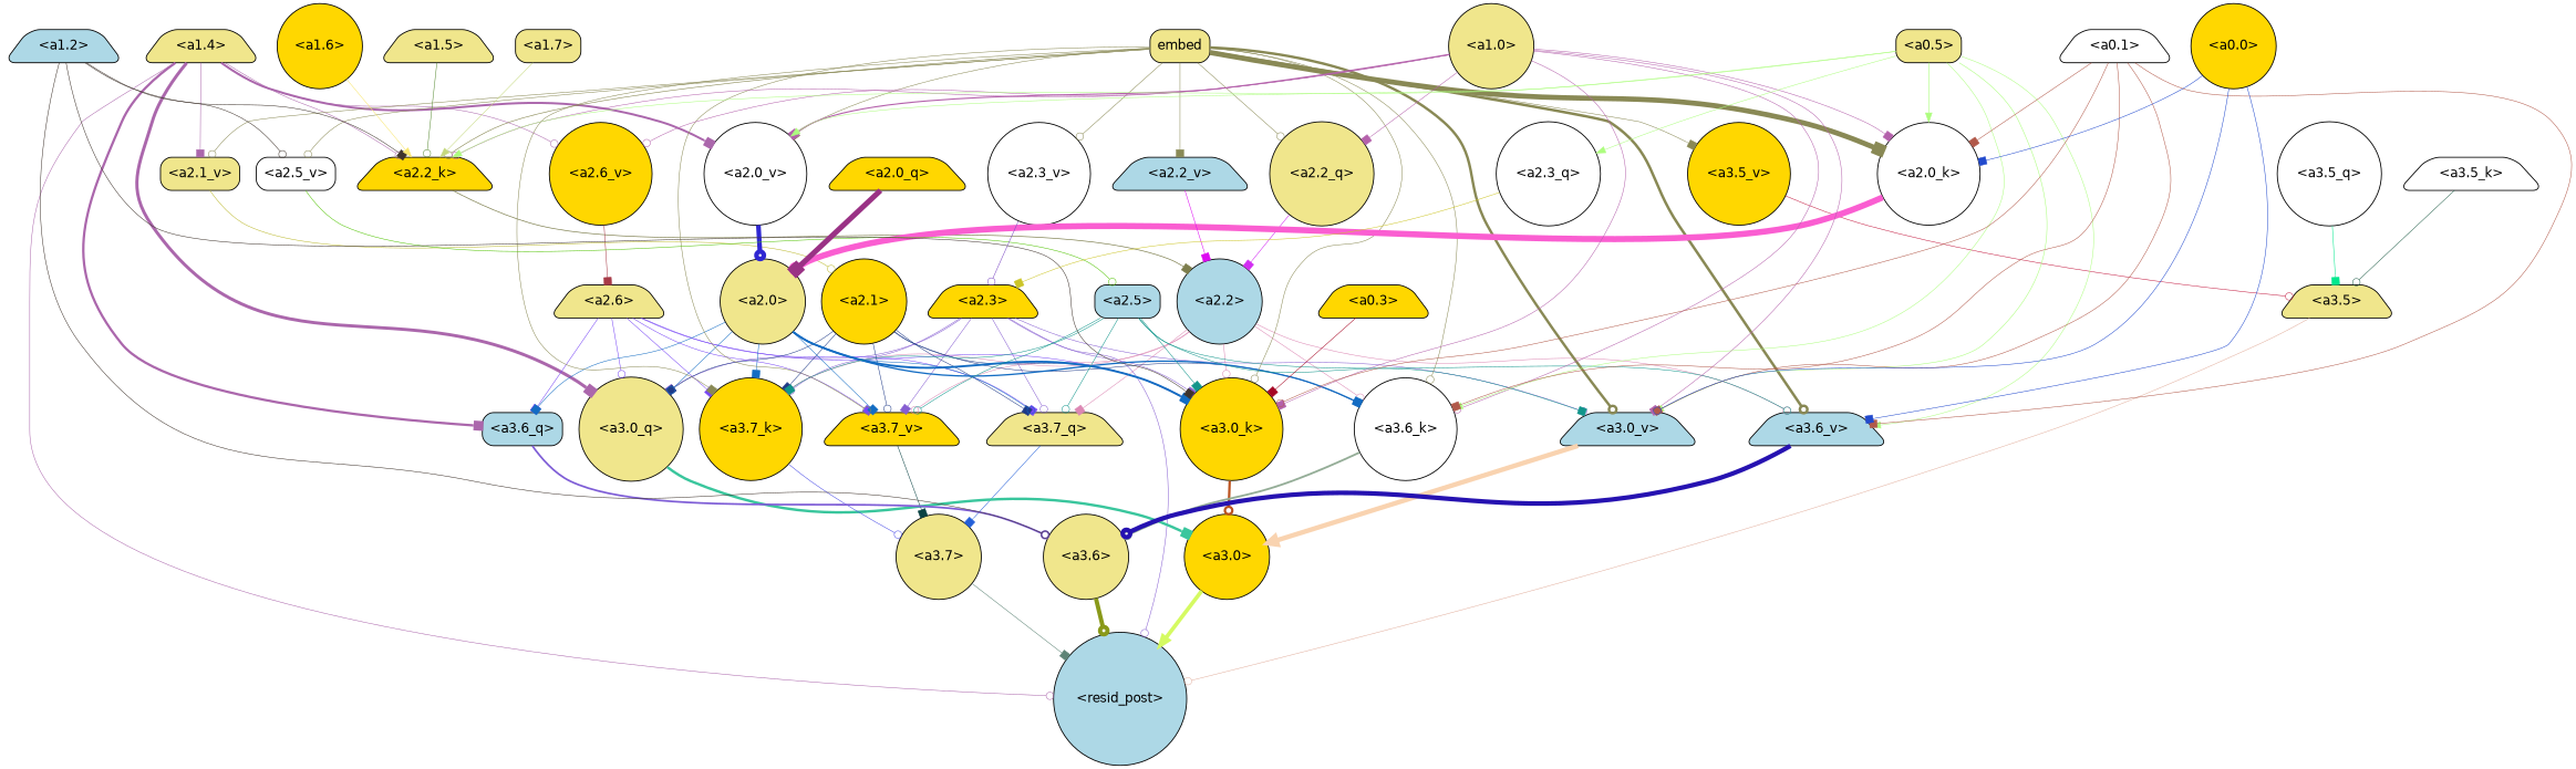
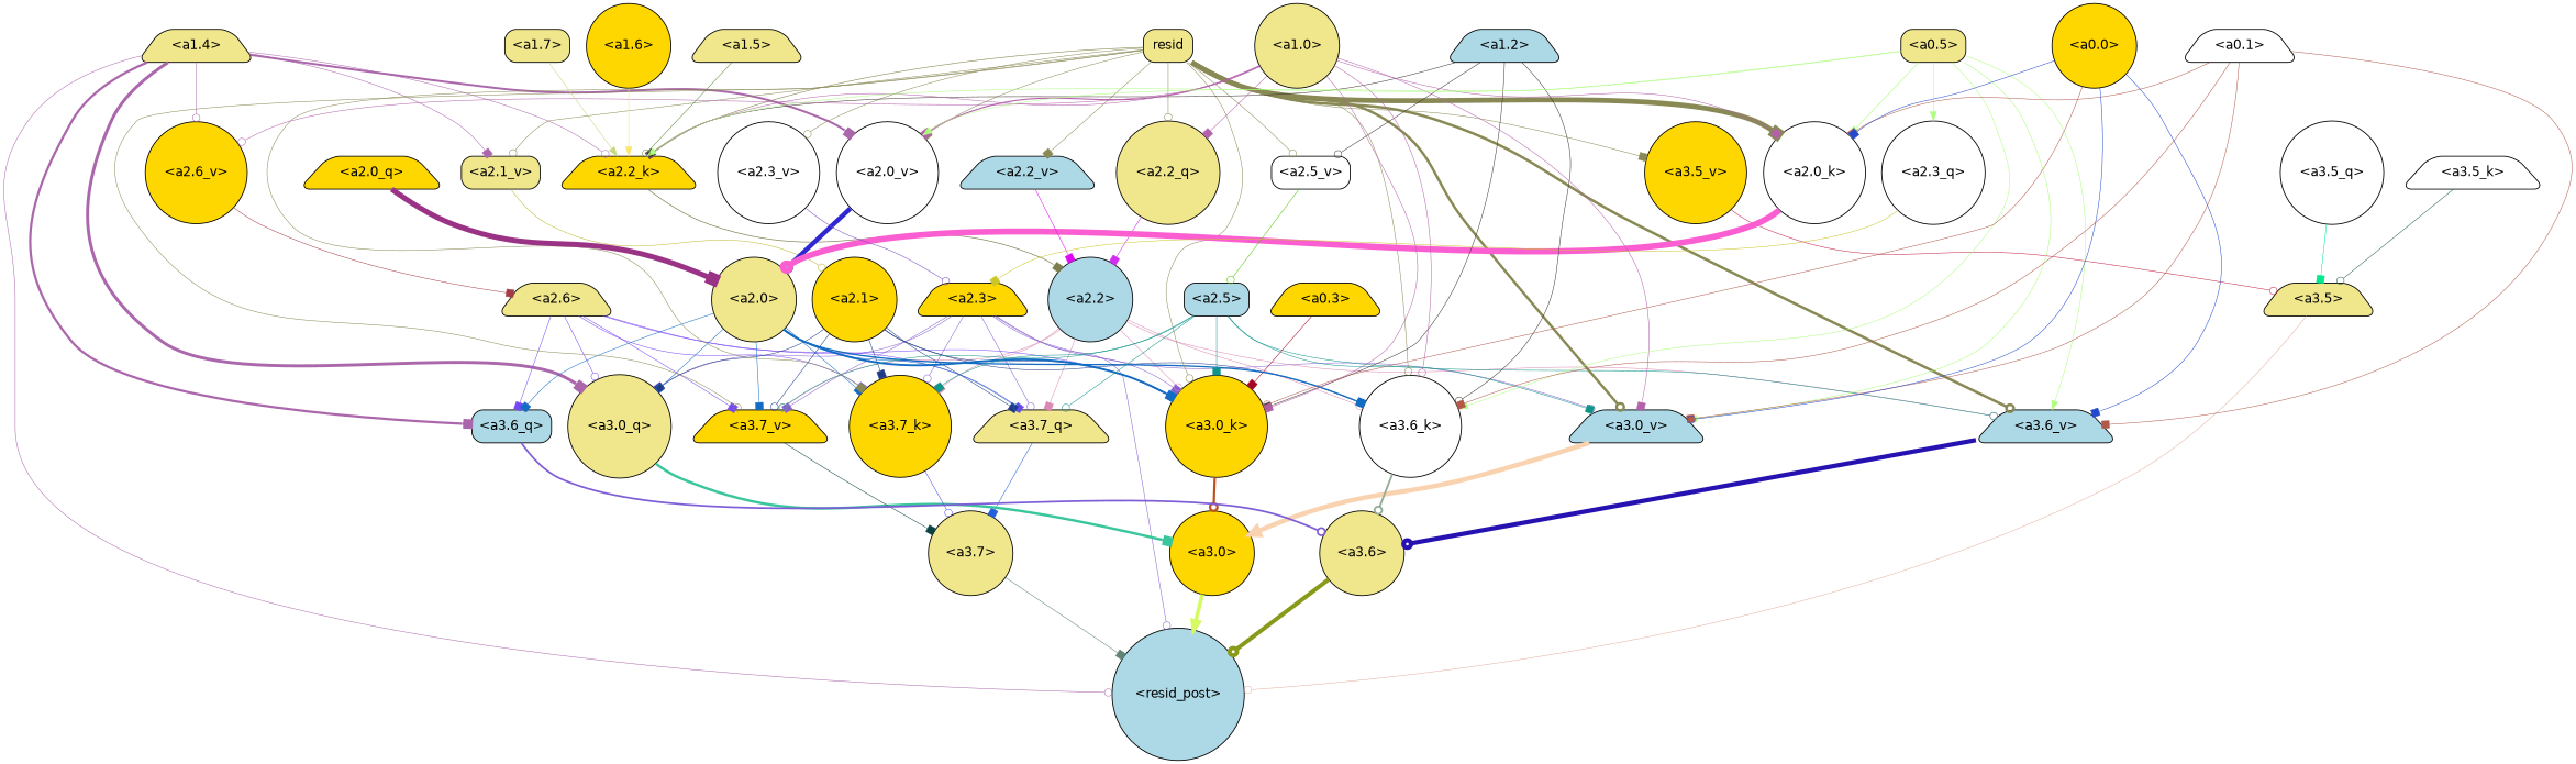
  strict digraph {
    splines=true
    node [color=black fillcolor=khaki fontname=Helvetica shape=circle style="filled, rounded"]
    edge [arrowhead=box color="#898955" penwidth=0.6]
    "<resid_post>" [fillcolor=lightblue]
    "<a3.7>"
    "<a3.6>"
    "<a3.5>" [shape=trapezium]
    "<a3.0>" [fillcolor=gold]
    "<a2.3>" [fillcolor=gold shape=trapezium]
    "<a3.7_q>" [shape=trapezium]
    "<a3.0_q>"
    "<a3.7_k>" [fillcolor=gold]
    "<a3.0_k>" [fillcolor=gold]
    "<a3.7_v>" [fillcolor=gold shape=trapezium]
    "<a3.0_v>" [fillcolor=lightblue shape=trapezium]
    "<a1.4>" [shape=trapezium]
    "<a3.6_q>" [fillcolor=lightblue shape=box]
    "<a2.2_k>" [fillcolor=gold shape=trapezium]
    "<a2.6_v>" [fillcolor=gold]
    "<a2.1_v>" [shape=box]
    "<a2.0_v>" [fillcolor=white]
    "<a2.2>" [fillcolor=lightblue]
    "<a2.6>" [shape=trapezium]
    "<a2.1>" [fillcolor=gold]
    "<a2.0>"
    "<a3.6_k>" [fillcolor=white]
    "<a3.6_v>" [fillcolor=lightblue shape=trapezium]
    "<a3.5_q>" [fillcolor=white]
    "<a3.5_k>" [fillcolor=white shape=trapezium]
    "<a3.5_v>" [fillcolor=gold]
    "<a2.5>" [fillcolor=lightblue shape=box]
-   embed [shape=box]
+   embed [shape=box label=resid]
    "<a2.2_q>"
    "<a2.0_k>" [fillcolor=white]
    "<a2.5_v>" [fillcolor=white shape=box]
    "<a2.3_v>" [fillcolor=white]
    "<a2.2_v>" [fillcolor=lightblue shape=trapezium]
    "<a1.2>" [fillcolor=lightblue shape=trapezium]
    "<a1.0>"
    "<a0.5>" [shape=box]
    "<a2.3_q>" [fillcolor=white]
    "<a0.1>" [fillcolor=white shape=trapezium]
    "<a0.3>" [fillcolor=gold shape=trapezium]
    "<a0.0>" [fillcolor=gold]
    "<a2.0_q>" [fillcolor=gold shape=trapezium]
    "<a1.7>" [shape=box]
    "<a1.6>" [fillcolor=gold]
    "<a1.5>" [shape=trapezium]
    "<a3.7>" -> "<resid_post>" [color="#5e8476"]
    "<a3.6>" -> "<resid_post>" [arrowhead=odot color="#899919" penwidth=4.670643210411072]
    "<a3.5>" -> "<resid_post>" [arrowhead=odot color="#e2b09f"]
    "<a3.0>" -> "<resid_post>" [color="#d5fa62" penwidth=4.246885180473328 arrowhead=""]
    "<a2.3>" -> "<resid_post>" [arrowhead=odot color="#865ed1"]
    "<a2.3>" -> "<a3.7_q>" [arrowhead=odot color="#865ed1"]
    "<a2.3>" -> "<a3.0_q>" [color="#865ed1"]
    "<a2.3>" -> "<a3.7_k>" [arrowhead=odot color="#865ed1"]
    "<a2.3>" -> "<a3.0_k>" [color="#865ed1"]
    "<a2.3>" -> "<a3.7_v>" [color="#865ed1"]
    "<a2.3>" -> "<a3.0_v>" [arrowhead=odot color="#865ed1"]
    "<a3.7_q>" -> "<a3.7>" [color="#2460d9"]
    "<a3.0_q>" -> "<a3.0>" [color="#3ac69d" penwidth=2.8638100624084473]
    "<a3.7_k>" -> "<a3.7>" [arrowhead=odot color="#494be6"]
    "<a3.0_k>" -> "<a3.0>" [arrowhead=odot color="#bb511e" penwidth=2.6274144649505615]
    "<a3.7_v>" -> "<a3.7>" [color="#0a4243"]
    "<a3.0_v>" -> "<a3.0>" [color="#f9d3b0" penwidth=5.188832879066467 arrowhead=""]
    "<a1.4>" -> "<resid_post>" [arrowhead=odot color="#ab67ac"]
    "<a1.4>" -> "<a3.0_q>" [color="#ab67ac" penwidth=3.477886103093624]
    "<a1.4>" -> "<a3.6_q>" [color="#ab67ac" penwidth=2.6487714648246765]
    "<a1.4>" -> "<a2.2_k>" [arrowhead=odot color="#ab67ac"]
    "<a1.4>" -> "<a2.6_v>" [arrowhead=odot color="#ab67ac"]
    "<a1.4>" -> "<a2.1_v>" [color="#ab67ac"]
    "<a1.4>" -> "<a2.0_v>" [color="#ab67ac" penwidth=2.3358620405197144]
    "<a3.6_q>" -> "<a3.6>" [arrowhead=odot color="#7e5dd6" penwidth=2.03758105635643]
    "<a2.2_k>" -> "<a2.2>" [color="#7c7d4c" penwidth=0.7811911106109619]
    "<a2.6_v>" -> "<a2.6>" [color="#a73a47"]
    "<a2.1_v>" -> "<a2.1>" [arrowhead=odot color="#bbb82e"]
    "<a2.0_v>" -> "<a2.0>" [arrowhead=odot color="#2f27d2" penwidth=5.070239782333374]
    "<a2.2>" -> "<a3.7_q>" [color="#dc88b4"]
    "<a2.2>" -> "<a3.7_k>" [color="#dc88b4"]
    "<a2.2>" -> "<a3.0_k>" [arrowhead=odot color="#dc88b4"]
    "<a2.2>" -> "<a3.7_v>" [arrowhead=odot color="#dc88b4"]
    "<a2.2>" -> "<a3.6_k>" [arrowhead=odot color="#dc88b4"]
    "<a2.2>" -> "<a3.6_v>" [arrowhead=odot color="#dc88b4"]
    "<a2.6>" -> "<a3.7_q>" [color="#7746f5"]
    "<a2.6>" -> "<a3.0_q>" [arrowhead=odot color="#7746f5"]
    "<a2.6>" -> "<a3.7_k>" [color="#7746f5"]
    "<a2.6>" -> "<a3.0_k>" [arrowhead=odot color="#7746f5"]
    "<a2.6>" -> "<a3.7_v>" [color="#7746f5"]
    "<a2.6>" -> "<a3.6_q>" [color="#7746f5"]
    "<a2.1>" -> "<a3.7_q>" [color="#1f3a87"]
    "<a2.1>" -> "<a3.0_q>" [color="#1f3a87"]
    "<a2.1>" -> "<a3.7_k>" [color="#1f3a87"]
    "<a2.1>" -> "<a3.0_k>" [color="#1f3a87"]
    "<a2.1>" -> "<a3.7_v>" [arrowhead=odot color="#1f3a87"]
    "<a2.1>" -> "<a3.6_k>" [arrowhead=odot color="#1f3a87"]
    "<a2.0>" -> "<a3.7_q>" [arrowhead=odot color="#136cc3"]
    "<a2.0>" -> "<a3.0_q>" [arrowhead=odot color="#136cc3"]
    "<a2.0>" -> "<a3.7_k>" [color="#136cc3"]
    "<a2.0>" -> "<a3.0_k>" [color="#136cc3" penwidth=2.23091459274292]
    "<a2.0>" -> "<a3.7_v>" [color="#136cc3"]
    "<a2.0>" -> "<a3.6_q>" [color="#136cc3"]
    "<a2.0>" -> "<a3.6_k>" [color="#136cc3" penwidth=1.5417278409004211]
    "<a3.6_k>" -> "<a3.6>" [arrowhead=odot color="#94ad97" penwidth=2.174198240041733]
    "<a3.6_v>" -> "<a3.6>" [arrowhead=odot color="#2612b1" penwidth=5.002329230308533]
    "<a3.5_q>" -> "<a3.5>" [color="#02e88d"]
    "<a3.5_k>" -> "<a3.5>" [arrowhead=odot color="#27624d"]
    "<a3.5_v>" -> "<a3.5>" [arrowhead=odot color="#c41f44"]
    "<a2.5>" -> "<a3.7_q>" [arrowhead=odot color="#11958b"]
    "<a2.5>" -> "<a3.7_k>" [color="#11958b"]
    "<a2.5>" -> "<a3.0_k>" [color="#11958b"]
    "<a2.5>" -> "<a3.7_v>" [arrowhead=odot color="#11958b"]
    "<a2.5>" -> "<a3.0_v>" [color="#11958b"]
    "<a2.5>" -> "<a3.6_v>" [arrowhead=odot color="#11958b"]
    embed -> "<a3.7_k>"
    embed -> "<a3.0_k>" [arrowhead=odot]
    embed -> "<a3.7_v>" [arrowhead=odot]
    embed -> "<a3.0_v>" [arrowhead=odot penwidth=2.8577730655670166]
    embed -> "<a2.2_k>" [arrowhead=odot penwidth=0.69573974609375]
    embed -> "<a2.1_v>" [arrowhead=odot]
    embed -> "<a2.0_v>"
    embed -> "<a3.6_k>" [arrowhead=odot]
    embed -> "<a3.6_v>" [arrowhead=odot penwidth=2.9511587619781494]
    embed -> "<a3.5_v>"
    embed -> "<a2.2_q>" [arrowhead=odot]
    embed -> "<a2.0_k>" [penwidth=5.629883050918579]
    embed -> "<a2.5_v>" [arrowhead=odot]
    embed -> "<a2.3_v>" [arrowhead=odot]
    embed -> "<a2.2_v>"
    "<a2.2_q>" -> "<a2.2>" [color="#d22df2" penwidth=0.6407594680786133]
    "<a2.0_k>" -> "<a2.0>" [arrowhead=odot color="#fa5ed1" penwidth=6.657835483551025]
    "<a2.5_v>" -> "<a2.5>" [arrowhead=odot color="#52c304"]
    "<a2.3_v>" -> "<a2.3>" [arrowhead=odot color="#7a47c2"]
    "<a2.2_v>" -> "<a2.2>" [color="#dd09f1"]
    "<a1.2>" -> "<a3.0_k>" [color="#3f342d"]
    "<a1.2>" -> "<a2.2_k>" [color="#3f342d"]
-   "<a1.2>" -> "<a3.6>" [arrowhead=odot color="#3f342d"]
+   "<a1.2>" -> "<a3.6_k>" [arrowhead=odot color="#3f342d"]
    "<a1.2>" -> "<a2.5_v>" [arrowhead=odot color="#3f342d"]
    "<a1.0>" -> "<a3.0_k>" [color="#b461ab"]
    "<a1.0>" -> "<a3.0_v>" [color="#b461ab"]
    "<a1.0>" -> "<a2.2_k>" [arrowhead=odot color="#b461ab"]
    "<a1.0>" -> "<a2.6_v>" [arrowhead=odot color="#b461ab"]
    "<a1.0>" -> "<a2.0_v>" [color="#b461ab" penwidth=1.3103609085083008]
    "<a1.0>" -> "<a3.6_k>" [arrowhead=odot color="#b461ab"]
    "<a1.0>" -> "<a2.2_q>" [color="#b461ab"]
    "<a1.0>" -> "<a2.0_k>" [color="#b461ab"]
    "<a0.5>" -> "<a3.0_v>" [color="#adfd7f" penwidth=0.6446345448493958 arrowhead=""]
    "<a0.5>" -> "<a2.2_k>" [color="#adfd7f" arrowhead=""]
    "<a0.5>" -> "<a2.0_v>" [color="#adfd7f" arrowhead=""]
    "<a0.5>" -> "<a3.6_k>" [color="#adfd7f" arrowhead=""]
    "<a0.5>" -> "<a3.6_v>" [color="#adfd7f" arrowhead=""]
    "<a0.5>" -> "<a2.0_k>" [color="#adfd7f" penwidth=0.7065601348876953 arrowhead=""]
    "<a0.5>" -> "<a2.3_q>" [color="#adfd7f" arrowhead=""]
    "<a2.3_q>" -> "<a2.3>" [color="#ccc528"]
-   "<a0.1>" -> "<a3.0_k>" [arrowhead=odot color="#b1594a"]
+   "<a0.0>" -> "<a3.0_k>" [arrowhead=odot color="#b1594a"]
    "<a0.1>" -> "<a3.0_v>" [color="#b1594a"]
    "<a0.1>" -> "<a3.6_k>" [color="#b1594a"]
    "<a0.1>" -> "<a3.6_v>" [color="#b1594a"]
    "<a0.1>" -> "<a2.0_k>" [color="#b1594a"]
    "<a0.3>" -> "<a3.0_k>" [color="#a50623"]
    "<a0.0>" -> "<a3.0_v>" [arrowhead=odot color="#224acd"]
    "<a0.0>" -> "<a3.6_v>" [color="#224acd"]
    "<a0.0>" -> "<a2.0_k>" [color="#224acd"]
    "<a2.0_q>" -> "<a2.0>" [color="#9a3285" penwidth=5.885338068008423]
    "<a1.7>" -> "<a2.2_k>" [color="#c5d87e" arrowhead=""]
    "<a1.6>" -> "<a2.2_k>" [color="#f8e66f" arrowhead=""]
    "<a1.5>" -> "<a2.2_k>" [arrowhead=odot color="#588b33"]
  }
